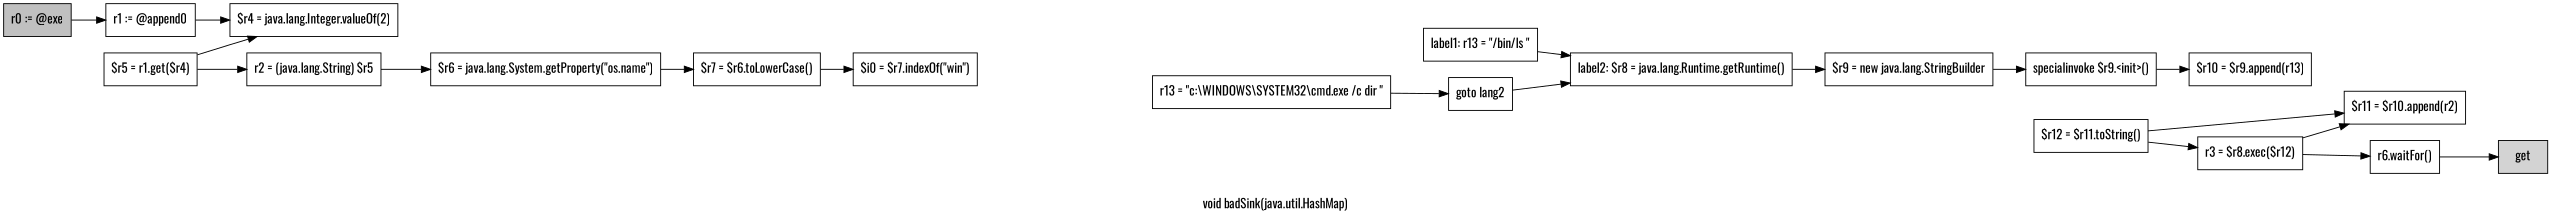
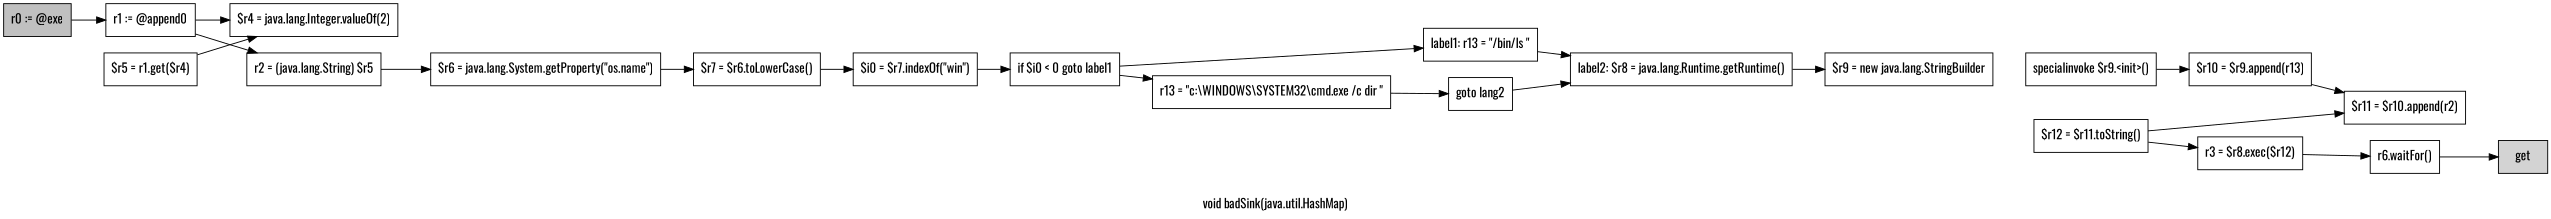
  digraph {
    fontname=Oswald
    label="void badSink(java.util.HashMap)"
    rankdir=LR
    node [fontname=Oswald shape=box]
    edge [fontname=Oswald]
    n1 [fillcolor=gray label="r0 := @exe" style=filled]
    n2 [label="r1 := @append0"]
    n3 [label="$r4 = java.lang.Integer.valueOf(2)"]
    n4 [label="$r5 = r1.get($r4)"]
    n5 [label="r2 = (java.lang.String) $r5"]
    n6 [label="$r6 = java.lang.System.getProperty(\"os.name\")"]
    n7 [label="$r7 = $r6.toLowerCase()"]
    n8 [label="$i0 = $r7.indexOf(\"win\")"]
+   n9 [label="if $i0 < 0 goto label1"]
    n10 [label="r13 = \"c:\\WINDOWS\\SYSTEM32\\cmd.exe /c dir \""]
    n11 [label="label1: r13 = \"/bin/ls \""]
    n12 [label="goto lang2"]
    n13 [label="label2: $r8 = java.lang.Runtime.getRuntime()"]
    n14 [label="$r9 = new java.lang.StringBuilder"]
    n15 [label="specialinvoke $r9.<init>()"]
    n16 [label="$r10 = $r9.append(r13)"]
    n17 [label="$r11 = $r10.append(r2)"]
    n18 [label="$r12 = $r11.toString()"]
    n19 [label="r3 = $r8.exec($r12)"]
    n20 [label="r6.waitFor()"]
    n21 [fillcolor=lightgray label=get style=filled]
    n1 -> n2
    n2 -> n3
    n4 -> n3
-   n4 -> n5
+   n2 -> n5
    n5 -> n6
    n6 -> n7
    n7 -> n8
+   n8 -> n9
+   n9 -> n10
+   n9 -> n11
    n10 -> n12
    n11 -> n13
    n12 -> n13
    n13 -> n14
-   n14 -> n15
    n15 -> n16
-   n19 -> n17
+   n16 -> n17
    n18 -> n17
    n18 -> n19
    n19 -> n20
    n20 -> n21
  }
